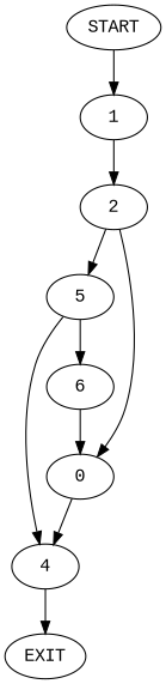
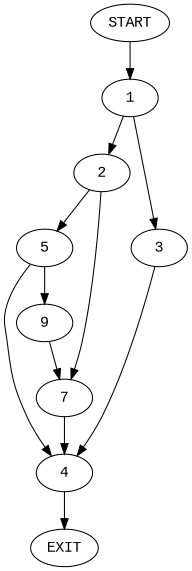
  digraph {
    fontname="Liberation Mono"
    node [fontname="Liberation Mono"]
    edge [fontname="Liberation Mono"]
    n1 [label=START]
    1
    2
+   3
    n5 [label=EXIT]
    5
-   7 [label=0]
+   7
    4
-   6
+   6 [label=9]
    n1 -> 1
    1 -> 2
+   1 -> 3
    2 -> 5
    2 -> 7
+   3 -> 4
    5 -> 4
    5 -> 6
    7 -> 4
    4 -> n5
    6 -> 7
  }
